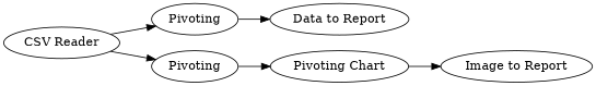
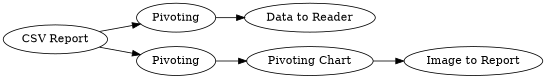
  digraph {
    rankdir=LR
    n1 [label=Pivoting]
-   n2 [label="Data to Report"]
+   n2 [label="Data to Reader"]
    n3 [label=Pivoting]
    n4 [label="Pivoting Chart"]
    n5 [label="Image to Report"]
-   n6 [label="CSV Reader"]
+   n6 [label="CSV Report"]
    n1 -> n2
    n3 -> n4
    n4 -> n5
    n6 -> n1
    n6 -> n3
  }
